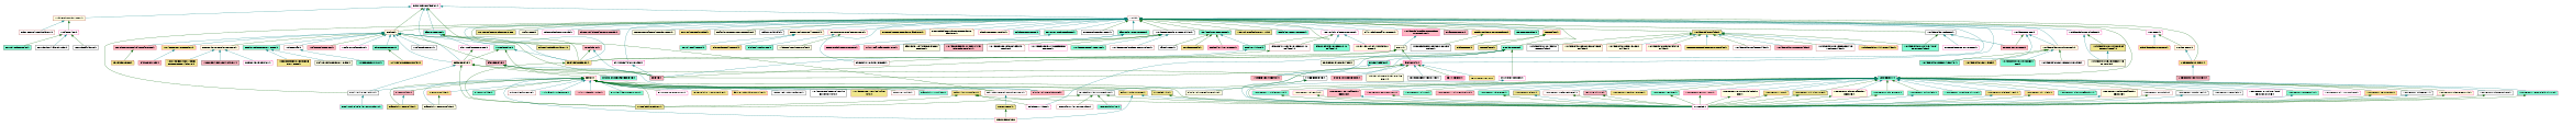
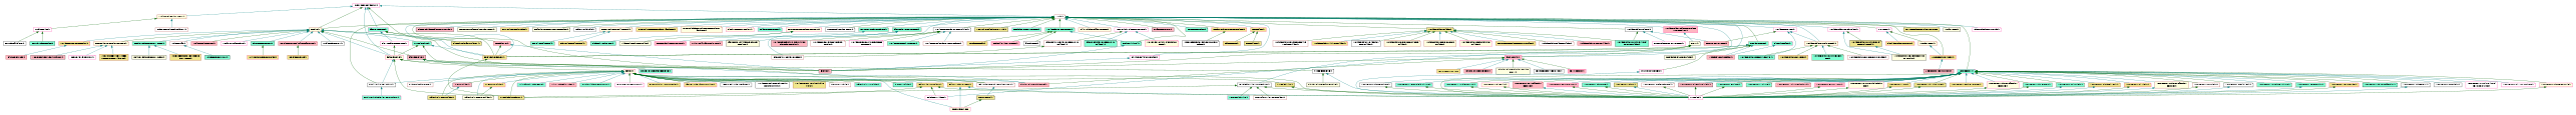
  digraph {
    node [color=brown fillcolor=white fontname=Helvetica fontsize=10 shape=note style=filled]
    edge [color=teal dir=back fontname=Helvetica fontsize=10 labelfontname=Helvetica labelfontsize=10 style=solid]
    n1 [color=deeppink fontcolor=black height=0.2 label="SubsystemCollection.h" width=0.4]
    n2 [fillcolor=lightyellow height=0.2 label="AudioEngineSubsystem.h" shape=box width=0.4]
    n3 [color=deeppink fillcolor=lightyellow height=0.2 label="EditorEngine.h" shape=box width=0.4]
    n4 [fillcolor=lightyellow height=0.2 label="Engine.h" shape=box width=0.4]
    n5 [color=deeppink fillcolor=aquamarine height=0.2 label="GameInstance.h" shape=box width=0.4]
    n6 [fillcolor=lightpink height=0.2 label="LocalPlayer.h" shape=box width=0.4]
    n7 [height=0.2 label="World.h" width=0.4]
    n8 [color=deeppink height=0.2 label="AudioDevice.h" width=0.4]
    n9 [height=0.2 label="SubsystemBlueprintLibrary.h" width=0.4]
    n10 [color=black height=0.2 label="BookMarkTypeActions.h" width=0.4]
    n11 [color=deeppink fillcolor=lightyellow height=0.2 label="Editor.h" width=0.4]
    n12 [color=black fillcolor=khaki height=0.2 label="UnrealEdSharedPCH.h" width=0.4]
    n13 [color=black height=0.2 label="UnrealEdEngine.h" width=0.4]
    n14 [color=black height=0.2 label="AudioDebugDraw.h" width=0.4]
    n15 [color=black fillcolor=aquamarine height=0.2 label="ChangeTransactor.h" shape=box width=0.4]
    n16 [color=black fillcolor=lightpink height=0.2 label="Engine.h" shape=box width=0.4]
    n17 [fillcolor=khaki height=0.2 label="EngineSharedPCH.h" shape=box width=0.4]
    n18 [color=black fillcolor=lightpink height=0.2 label="GameEngine.h" shape=box width=0.4]
    n19 [fillcolor=lightpink height=0.2 label="LevelSequenceBindingReference.h" width=0.4]
    n20 [fillcolor=lightpink height=0.2 label="MallocLeakReporter.h" shape=box width=0.4]
    n21 [color=deeppink height=0.2 label="MediaIOAudioDebug.h" shape=box width=0.4]
    n22 [color=deeppink fillcolor=khaki height=0.2 label="MovieSceneEventSection.h" width=0.4]
    n23 [fillcolor=lightyellow height=0.2 label="SceneViewExtensionContext.h" width=0.4]
    n24 [fillcolor=aquamarine height=0.2 label="StaticMeshSceneProxyDesc.h" shape=box width=0.4]
    n25 [fillcolor=aquamarine height=0.2 label="UnrealEngine.h" width=0.4]
    n26 [height=0.2 label="VoiceConfig.h" width=0.4]
    n27 [color=black fillcolor=khaki height=0.2 label="BlueprintPlatformLibrary.h" width=0.4]
    n28 [color=deeppink height=0.2 label="PlayInEditorDataTypes.h" shape=box width=0.4]
    n29 [height=0.2 label="EdModeInteractiveToolsContext.h" width=0.4]
    n30 [color=deeppink fillcolor=khaki height=0.2 label="AIPerceptionSystem.h" shape=box width=0.4]
    n31 [color=deeppink height=0.2 label="AISystem.h" width=0.4]
    n32 [color=deeppink fillcolor=aquamarine height=0.2 label="ActorFactory.h" width=0.4]
    n33 [color=black fillcolor=khaki height=0.2 label="AsyncRegisterLevelContext.cpp" shape=box width=0.4]
    n34 [color=black fillcolor=lightyellow height=0.2 label="AudioMeter.h" shape=box width=0.4]
    n35 [fillcolor=lightyellow height=0.2 label="BaseMeshFromSplinesTool.h" width=0.4]
    n36 [color=deeppink height=0.2 label="ChaosFleshCommands.h" width=0.4]
    n37 [height=0.2 label="ChaosSimModuleManager.h" shape=box width=0.4]
    n38 [color=black fillcolor=lightpink height=0.2 label="ChaosVehiclesEditorCommands.h" shape=box width=0.4]
    n39 [color=deeppink fillcolor=lightyellow height=0.2 label="ComponentReregisterContext.h" width=0.4]
    n40 [color=black fillcolor=lightyellow height=0.2 label="ContentBundleEngineSubsystem.h" shape=box width=0.4]
    n41 [fillcolor=khaki height=0.2 label="CurveLinearColorAtlas.h" shape=box width=0.4]
    n42 [color=black fillcolor=lightyellow height=0.2 label="DefaultManagerInstanceTracker.h" width=0.4]
    n43 [color=black height=0.2 label="EditorWorldUtils.h" width=0.4]
    n44 [color=black fillcolor=aquamarine height=0.2 label="EngineMinimal.h" width=0.4]
    n45 [color=deeppink fillcolor=lightpink height=0.2 label="EngineUtils.h" shape=box width=0.4]
    n46 [fillcolor=aquamarine height=0.2 label="EnvQueryDebugHelpers.h" width=0.4]
    n47 [fillcolor=khaki height=0.2 label="ExternalAssetDependencyGatherer.h" shape=box width=0.4]
    n48 [fillcolor=lightyellow height=0.2 label="ExternalObjectAndActorDependency\lGatherer.h" width=0.4]
    n49 [color=deeppink fillcolor=lightyellow height=0.2 label="FleshAssetConversion.h" width=0.4]
    n50 [color=deeppink fillcolor=aquamarine height=0.2 label="FolderDragDropOp.h" width=0.4]
    n51 [fillcolor=aquamarine height=0.2 label="GameplayCueManager.h" shape=box width=0.4]
    n52 [color=black height=0.2 label="HLODEngineSubsystem.h" width=0.4]
    n53 [color=black height=0.2 label="LevelEditorViewportSettings.h" shape=box width=0.4]
    n54 [color=black height=0.2 label="MovieSceneEntitySystemLinker.h" width=0.4]
    n55 [fillcolor=aquamarine height=0.2 label="NavigationSystemBase.h" width=0.4]
    n56 [color=deeppink height=0.2 label="NetworkPhysicsComponent.h" width=0.4]
    n57 [color=black fillcolor=khaki height=0.2 label="NetworkPredictionProxyInit.h" shape=box width=0.4]
    n58 [color=deeppink fillcolor=aquamarine height=0.2 label="ParticleSystemManager.h" shape=box width=0.4]
    n59 [color=deeppink height=0.2 label="PhysicsCollisionHandler.h" width=0.4]
    n60 [fillcolor=aquamarine height=0.2 label="PreviewScene.h" shape=box width=0.4]
    n61 [fillcolor=lightyellow height=0.2 label="SkinWeightProfileManager.h" width=0.4]
    n62 [color=deeppink fillcolor=khaki height=0.2 label="StaticMeshComponentHelper.h" width=0.4]
    n63 [color=black fillcolor=lightpink height=0.2 label="SurfaceIterators.h" shape=box width=0.4]
    n64 [color=deeppink fillcolor=khaki height=0.2 label="TraceFilter.h" shape=box width=0.4]
    n65 [color=black fillcolor=aquamarine height=0.2 label="TraceScreenshot.h" width=0.4]
    n66 [color=deeppink height=0.2 label="WorldDataLayers.h" shape=box width=0.4]
    n67 [fillcolor=lightyellow height=0.2 label="WorldPartitionRuntimeHash.h" width=0.4]
    n68 [color=black fillcolor=khaki height=0.2 label="WorldPartitionBuilder.h" width=0.4]
    n69 [color=deeppink fillcolor=lightpink height=0.2 label="WorldPartitionEditorPerProject\lUserSettings.h" shape=box width=0.4]
    n70 [color=black height=0.2 label="WorldPartitionHelpers.h" shape=box width=0.4]
    n71 [color=deeppink height=0.2 label="WorldPartitionLevelHelper.h" width=0.4]
    n72 [color=black height=0.2 label="SoundDefinitions.h" shape=box width=0.4]
    n73 [color=black fillcolor=aquamarine height=0.2 label="SoundNodeDoppler.h" shape=box width=0.4]
-   n74 [color=black height=0.2 label="SoundSubmixGraphNode.h" shape=box width=0.4]
    n75 [color=deeppink fillcolor=aquamarine height=0.2 label="BookmarkSingleViewportActions.h" width=0.4]
    n76 [color=deeppink height=0.2 label="UnrealEd.h" shape=box width=0.4]
    n77 [color=deeppink fillcolor=aquamarine height=0.2 label="AnimGraphNode_Base.h" shape=box width=0.4]
    n78 [fillcolor=lightpink height=0.2 label="AnimNodeEditModes.h" shape=box width=0.4]
    n79 [fillcolor=aquamarine height=0.2 label="BrushBuilderDragDropOp.h" shape=box width=0.4]
    n80 [fillcolor=lightpink height=0.2 label="DisplayClusterObjectRef.h" shape=box width=0.4]
    n81 [color=deeppink fillcolor=lightyellow height=0.2 label="FractureTool.cpp" shape=box width=0.4]
    n82 [fillcolor=khaki height=0.2 label="EditorModeManager.h" shape=box width=0.4]
    n83 [fillcolor=khaki height=0.2 label="EditorViewportClient.h" width=0.4]
    n84 [color=deeppink height=0.2 label="ExportTextDragDropOp.h" width=0.4]
    n85 [fillcolor=khaki height=0.2 label="ExternalDirtyActorsTracker.h" shape=box width=0.4]
    n86 [color=deeppink fillcolor=khaki height=0.2 label="GameModeInfoCustomizer.h" width=0.4]
    n87 [color=black height=0.2 label="LegacyEdModeInterfaces.h" shape=box width=0.4]
    n88 [color=black height=0.2 label="MovieSceneDirectorBlueprint\lConditionUtils.h" shape=box width=0.4]
    n89 [fillcolor=khaki height=0.2 label="MovieSceneDynamicBinding\lUtils.h" shape=box width=0.4]
    n90 [height=0.2 label="PersonaModule.h" shape=box width=0.4]
    n91 [color=deeppink fillcolor=aquamarine height=0.2 label="SGraphPinNumSlider.h" shape=box width=0.4]
    n92 [color=black fillcolor=lightyellow height=0.2 label="SGraphPinVector2DSlider.h" width=0.4]
    n93 [color=black fillcolor=khaki height=0.2 label="SGraphPinVectorSlider.h" shape=box width=0.4]
    n94 [color=deeppink fillcolor=khaki height=0.2 label="SVector2DSlider.h" width=0.4]
    n95 [color=black fillcolor=aquamarine height=0.2 label="SVector4Slider.h" shape=box width=0.4]
    n96 [color=black fillcolor=lightpink height=0.2 label="SVectorSlider.h" shape=box width=0.4]
    n97 [height=0.2 label="SubTrackEditorBase.h" shape=box width=0.4]
    n98 [color=black fillcolor=khaki height=0.2 label="UnrealEdMisc.h" shape=box width=0.4]
    n99 [color=black fillcolor=lightyellow height=0.2 label="DisplayClusterEditorEngine.h" shape=box width=0.4]
    n100 [color=black fillcolor=khaki height=0.2 label="FractureTool.h" width=0.4]
    n101 [color=deeppink height=0.2 label="SSkeletonWidget.h" width=0.4]
    n102 [color=deeppink fillcolor=khaki height=0.2 label="IAnimationDataController.h" shape=box width=0.4]
    n103 [color=deeppink fillcolor=aquamarine height=0.2 label="DisplayClusterGameEngine.h" shape=box width=0.4]
    n104 [fillcolor=khaki height=0.2 label="LevelSequence.h" width=0.4]
    n105 [fillcolor=lightpink height=0.2 label="ClipboardTypes.h" shape=box width=0.4]
    n106 [color=deeppink height=0.2 label="SceneViewExtension.h" width=0.4]
    n107 [fillcolor=khaki height=0.2 label="VPFullScreenUserWidget\l_PostProcessWithSVE.h" shape=box width=0.4]
    n108 [color=black fillcolor=lightpink height=0.2 label="VPRenderingBlueprintLibrary.h" shape=box width=0.4]
    n109 [fillcolor=khaki height=0.2 label="InstancedStaticMeshScene\lProxyDesc.h" shape=box width=0.4]
    n110 [color=black fillcolor=lightyellow height=0.2 label="SplineMeshSceneProxyDesc.h" shape=box width=0.4]
    n111 [color=black fillcolor=aquamarine height=0.2 label="VoiceDataCommon.h" width=0.4]
    n112 [color=black fillcolor=lightpink height=0.2 label="AIPerceptionComponent.h" shape=box width=0.4]
    n113 [fillcolor=lightyellow height=0.2 label="AISubsystem.h" width=0.4]
    n114 [color=deeppink fillcolor=khaki height=0.2 label="BlackboardComponent.h" width=0.4]
    n115 [color=deeppink fillcolor=aquamarine height=0.2 label="ActorFactoryAmbientSound.h" shape=box width=0.4]
    n116 [color=deeppink fillcolor=lightyellow height=0.2 label="ActorFactoryBlueprint.h" shape=box width=0.4]
    n117 [fillcolor=lightpink height=0.2 label="ActorFactoryBoxReflection\lCapture.h" width=0.4]
    n118 [fillcolor=khaki height=0.2 label="ActorFactoryCacheManager.h" shape=box width=0.4]
    n119 [color=deeppink fillcolor=lightpink height=0.2 label="ActorFactoryCameraActor.h" width=0.4]
    n120 [color=black fillcolor=aquamarine height=0.2 label="ActorFactoryCharacter.h" shape=box width=0.4]
    n121 [color=black fillcolor=khaki height=0.2 label="ActorFactoryClass.h" shape=box width=0.4]
    n122 [height=0.2 label="ActorFactoryDeferredDecal.h" width=0.4]
-   n123 [color=black fillcolor=lightpink height=0.2 label="TextureVolume.h" width=0.4]
+   n123 [color=black fillcolor=lightpink height=0.2 label="ActorFactoryDirectionalLight.h" width=0.4]
    n124 [fillcolor=aquamarine height=0.2 label="ActorFactoryEmitter.h" width=0.4]
    n125 [color=deeppink fillcolor=lightpink height=0.2 label="ActorFactoryEmptyActor.h" shape=box width=0.4]
    n126 [color=deeppink fillcolor=lightyellow height=0.2 label="ActorFactoryExponentialHeight\lFog.h" shape=box width=0.4]
    n127 [fillcolor=aquamarine height=0.2 label="ActorFactoryLocalFogVolume.h" width=0.4]
    n128 [fillcolor=khaki height=0.2 label="ActorFactoryNote.h" width=0.4]
    n129 [color=black fillcolor=khaki height=0.2 label="ActorFactoryPhysicsAsset.h" width=0.4]
    n130 [color=black fillcolor=aquamarine height=0.2 label="ActorFactoryPlanarReflection.h" width=0.4]
    n131 [color=deeppink fillcolor=lightyellow height=0.2 label="ActorFactoryPlaneReflection\lCapture.h" width=0.4]
    n132 [fillcolor=aquamarine height=0.2 label="ActorFactoryPlayerStart.h" shape=box width=0.4]
    n133 [fillcolor=aquamarine height=0.2 label="ActorFactoryPointLight.h" width=0.4]
    n134 [color=black height=0.2 label="ActorFactoryRectLight.h" shape=box width=0.4]
    n135 [color=deeppink height=0.2 label="ActorFactoryRuntimeVirtual\lTextureVolume.h" shape=box width=0.4]
    n136 [fillcolor=khaki height=0.2 label="ActorFactorySkeletalMesh.h" width=0.4]
    n137 [color=deeppink height=0.2 label="ActorFactorySkyAtmosphere.h" width=0.4]
    n138 [color=deeppink fillcolor=khaki height=0.2 label="ActorFactorySkyLight.h" width=0.4]
    n139 [fillcolor=lightyellow height=0.2 label="ActorFactorySphereReflection\lCapture.h" shape=box width=0.4]
    n140 [height=0.2 label="ActorFactorySpotLight.h" shape=box width=0.4]
    n141 [color=black height=0.2 label="ActorFactoryStaticMesh.h" width=0.4]
    n142 [fillcolor=aquamarine height=0.2 label="ActorFactoryTargetPoint.h" shape=box width=0.4]
    n143 [color=deeppink fillcolor=khaki height=0.2 label="ActorFactoryTextRender.h" width=0.4]
    n144 [color=black height=0.2 label="ActorFactoryTriggerBox.h" width=0.4]
    n145 [color=deeppink fillcolor=lightyellow height=0.2 label="ActorFactoryTriggerCapsule.h" width=0.4]
    n146 [color=black height=0.2 label="ActorFactoryTriggerSphere.h" shape=box width=0.4]
    n147 [color=deeppink fillcolor=aquamarine height=0.2 label="ActorFactoryVectorFieldVolume.h" width=0.4]
    n148 [fillcolor=aquamarine height=0.2 label="ActorFactoryVolume.h" width=0.4]
    n149 [fillcolor=lightpink height=0.2 label="ActorFactoryVolumetricCloud.h" width=0.4]
    n150 [fillcolor=aquamarine height=0.2 label="RevolveSplineTool.h" width=0.4]
    n151 [fillcolor=khaki height=0.2 label="TriangulateSplinesTool.h" width=0.4]
    n152 [color=black fillcolor=aquamarine height=0.2 label="SkeletalMeshTypes.h" shape=box width=0.4]
    n153 [color=black fillcolor=lightyellow height=0.2 label="WidgetBlueprintCompiler.h" shape=box width=0.4]
    n154 [fillcolor=lightpink height=0.2 label="DisplayClusterHelpers.h" shape=box width=0.4]
    n155 [color=black fillcolor=lightyellow height=0.2 label="IDisplayClusterDisplayDevice\lProxy.h" shape=box width=0.4]
    n156 [color=black height=0.2 label="LandscapeSplineProxies.h" shape=box width=0.4]
    n157 [color=deeppink fillcolor=lightpink height=0.2 label="PawnIterator.h" shape=box width=0.4]
    n158 [fillcolor=khaki height=0.2 label="Texture2DArray.cpp" width=0.4]
    n159 [color=deeppink fillcolor=lightpink height=0.2 label="EQSRenderingComponent.h" width=0.4]
    n160 [fillcolor=lightpink height=0.2 label="AnimNotify_GameplayCue.h" shape=box width=0.4]
    n161 [color=black fillcolor=lightyellow height=0.2 label="GameplayAbilitiesDeveloper\lSettings.h" width=0.4]
    n162 [color=deeppink fillcolor=aquamarine height=0.2 label="ActorPositioning.h" width=0.4]
    n163 [height=0.2 label="STransformViewportToolbar.h" shape=box width=0.4]
    n164 [height=0.2 label="MovieSceneBlenderSystemHelper.h" width=0.4]
    n165 [color=black fillcolor=lightpink height=0.2 label="MovieSceneEntitySystemLinker\lSharedExtension.h" shape=box width=0.4]
    n166 [height=0.2 label="MovieSceneOverlappingEntity\lTracker.h" width=0.4]
    n167 [color=deeppink height=0.2 label="MovieScenePreAnimatedState\lStorage.h" width=0.4]
    n168 [fillcolor=aquamarine height=0.2 label="MovieSceneTrackInstance.h" width=0.4]
    n169 [color=black height=0.2 label="GraphAStar.h" width=0.4]
    n170 [fillcolor=khaki height=0.2 label="LandscapeEdit.h" shape=box width=0.4]
    n171 [color=deeppink fillcolor=lightpink height=0.2 label="PathFollowingManager.h" width=0.4]
    n172 [height=0.2 label="ChaosSimModuleManagerAsync\lCallback.h" shape=box width=0.4]
    n173 [color=black fillcolor=aquamarine height=0.2 label="ChaosVehicleManagerAsync\lCallback.h" width=0.4]
    n174 [color=deeppink fillcolor=lightyellow height=0.2 label="MoverNetworkPhysicsLiaison\lBase.h" width=0.4]
    n175 [color=deeppink fillcolor=aquamarine height=0.2 label="BlueprintEditor.h" width=0.4]
    n176 [fillcolor=lightpink height=0.2 label="WidgetBlueprintEditor.h" shape=box width=0.4]
    n177 [color=black fillcolor=lightyellow height=0.2 label="PackedLevelActorBuilder.h" shape=box width=0.4]
    n178 [color=deeppink height=0.2 label="ThumbnailHelpers.h" width=0.4]
    n179 [color=black height=0.2 label="InstancedStaticMeshComponent\lHelper.h" width=0.4]
    n180 [fillcolor=khaki height=0.2 label="ObjectTrace.h" shape=box width=0.4]
    n181 [color=black fillcolor=khaki height=0.2 label="TraceFilters.h" shape=box width=0.4]
    n182 [fillcolor=lightpink height=0.2 label="DataLayerManager.h" width=0.4]
    n183 [color=black fillcolor=aquamarine height=0.2 label="WorldPartitionStreamingPolicy.h" shape=box width=0.4]
    n184 [height=0.2 label="WorldPartitionConvertCommandlet.h" shape=box width=0.4]
    n185 [fillcolor=khaki height=0.2 label="WorldPartitionConverter.h" width=0.4]
    n186 [fillcolor=aquamarine height=0.2 label="WorldPartitionRuntimeHash\lSet.h" width=0.4]
    n187 [fillcolor=khaki height=0.2 label="BaseIteratePackagesCommandlet.h" width=0.4]
    n188 [height=0.2 label="WorldPartitionFoliageBuilder.h" width=0.4]
    n189 [fillcolor=lightpink height=0.2 label="WorldPartitionHLODsBuilder.h" shape=box width=0.4]
    n190 [height=0.2 label="WorldPartitionLandscapeSpline\lMeshesBuilder.h" shape=box width=0.4]
    n191 [color=deeppink fillcolor=khaki height=0.2 label="WorldPartitionMiniMapBuilder.h" width=0.4]
    n192 [color=black height=0.2 label="WorldPartitionNavigation\lDataBuilder.h" width=0.4]
    n193 [fillcolor=lightyellow height=0.2 label="WorldPartitionRenameDuplicate\lBuilder.h" width=0.4]
    n194 [fillcolor=lightyellow height=0.2 label="WorldPartitionResaveActors\lBuilder.h" shape=box width=0.4]
    n195 [color=black fillcolor=aquamarine height=0.2 label="WorldPartitionRuntimeVirtual\lTextureBuilder.h" shape=box width=0.4]
    n196 [color=deeppink fillcolor=lightyellow height=0.2 label="WorldPartitionStaticLighting\lBuilder.h" width=0.4]
    n197 [color=black fillcolor=lightyellow height=0.2 label="Proxy.h" width=0.4]
    n198 [color=deeppink height=0.2 label="ExternalDataLayerManager.h" width=0.4]
    n199 [color=black fillcolor=lightyellow height=0.2 label="WorldPartitionLevelStreaming\lDynamic.h" shape=box width=0.4]
    n200 [color=black fillcolor=khaki height=0.2 label="WorldPartitionRuntimeLevel\lStreamingCell.h" width=0.4]
    n1 -> n2
    n1 -> n3
    n1 -> n4 [color=darkgreen]
    n1 -> n5
    n1 -> n6 [color=darkgreen]
    n1 -> n7
    n2 -> n8 [color=darkgreen]
    n2 -> n9
    n3 -> n10
    n3 -> n11 [color=darkgreen]
    n3 -> n12 [color=darkgreen]
    n3 -> n13 [color=darkgreen]
    n4 -> n3
    n4 -> n14
    n4 -> n15
    n4 -> n16 [color=darkgreen]
    n4 -> n17
    n4 -> n18 [color=darkgreen]
    n4 -> n19
    n4 -> n20 [color=darkgreen]
    n4 -> n21
    n4 -> n22
    n4 -> n23 [color=darkgreen]
    n4 -> n24
    n4 -> n25
    n4 -> n26
    n5 -> n17 [color=darkgreen]
    n5 -> n27 [color=darkgreen]
    n5 -> n28
    n6 -> n16
    n6 -> n17 [color=darkgreen]
    n7 -> n4 [color=darkgreen]
    n7 -> n10 [color=darkgreen]
    n7 -> n17
    n7 -> n29 [color=darkgreen]
    n7 -> n30 [color=darkgreen]
    n7 -> n31 [color=darkgreen]
    n7 -> n32 [color=darkgreen]
    n7 -> n33 [color=darkgreen]
    n7 -> n34
    n7 -> n35
    n7 -> n36
    n7 -> n37
    n7 -> n38
    n7 -> n39
    n7 -> n40
    n7 -> n41
    n7 -> n42 [color=darkgreen]
    n7 -> n43
    n7 -> n44 [color=darkgreen]
    n7 -> n45
    n7 -> n46
    n7 -> n47
    n7 -> n48
    n7 -> n49
    n7 -> n50
    n7 -> n51
    n7 -> n52 [color=darkgreen]
    n7 -> n53
    n7 -> n54 [color=darkgreen]
    n7 -> n55 [color=darkgreen]
    n7 -> n56
    n7 -> n57 [color=darkgreen]
    n7 -> n58 [color=darkgreen]
    n7 -> n59
    n7 -> n60 [color=darkgreen]
    n7 -> n61
    n7 -> n62 [color=darkgreen]
    n7 -> n63 [color=darkgreen]
    n7 -> n64
    n7 -> n65
    n7 -> n66
    n7 -> n67
    n7 -> n68 [color=darkgreen]
    n7 -> n69
    n7 -> n70 [color=darkgreen]
    n7 -> n71
    n8 -> n72 [color=darkgreen]
    n8 -> n73 [color=darkgreen]
-   n8 -> n74
    n10 -> n75
    n11 -> n10
    n11 -> n12 [color=darkgreen]
    n11 -> n29 [color=darkgreen]
    n11 -> n76 [color=darkgreen]
    n11 -> n77
    n11 -> n78
    n11 -> n79
    n11 -> n80
    n11 -> n81
    n11 -> n82 [color=darkgreen]
    n11 -> n83
    n11 -> n84 [color=darkgreen]
    n11 -> n85
    n11 -> n86 [color=darkgreen]
    n11 -> n87
    n11 -> n88
    n11 -> n89 [color=darkgreen]
    n11 -> n90 [color=darkgreen]
    n11 -> n91 [color=darkgreen]
    n11 -> n92
    n11 -> n93 [color=darkgreen]
    n11 -> n94
    n11 -> n95 [color=darkgreen]
    n11 -> n96 [color=darkgreen]
    n11 -> n97
    n11 -> n98 [color=darkgreen]
    n13 -> n76
    n13 -> n99 [color=darkgreen]
    n15 -> n102 [color=darkgreen]
    n17 -> n12 [color=darkgreen]
    n18 -> n16 [color=darkgreen]
    n18 -> n80
    n18 -> n103 [color=darkgreen]
    n19 -> n104 [color=darkgreen]
    n22 -> n105
    n23 -> n106
    n23 -> n107
    n23 -> n108
    n24 -> n109
    n24 -> n110
    n25 -> n3 [color=darkgreen]
    n25 -> n16 [color=darkgreen]
    n25 -> n17
    n26 -> n111
    n28 -> n3 [color=darkgreen]
    n29 -> n100
    n30 -> n112
    n31 -> n113 [color=darkgreen]
    n31 -> n114
    n32 -> n76 [color=darkgreen]
    n32 -> n115 [color=darkgreen]
    n32 -> n116
    n32 -> n117 [color=darkgreen]
    n32 -> n118
    n32 -> n119
    n32 -> n120
    n32 -> n121
    n32 -> n122
    n32 -> n123
    n32 -> n124 [color=darkgreen]
    n32 -> n125
    n32 -> n126
    n32 -> n127
    n32 -> n128
    n32 -> n129 [color=darkgreen]
    n32 -> n130 [color=darkgreen]
    n32 -> n131
    n32 -> n132 [color=darkgreen]
    n32 -> n133 [color=darkgreen]
    n32 -> n134
    n32 -> n135
    n32 -> n136
    n32 -> n137
    n32 -> n138
    n32 -> n139
    n32 -> n140 [color=darkgreen]
    n32 -> n141 [color=darkgreen]
    n32 -> n142
    n32 -> n143 [color=darkgreen]
    n32 -> n144 [color=darkgreen]
    n32 -> n145 [color=darkgreen]
    n32 -> n146
    n32 -> n147
    n32 -> n148 [color=darkgreen]
    n32 -> n149
    n35 -> n150
    n35 -> n151
    n39 -> n152
    n39 -> n153 [color=darkgreen]
    n44 -> n16
    n45 -> n16 [color=darkgreen]
    n45 -> n80 [color=darkgreen]
    n45 -> n154
    n45 -> n155 [color=darkgreen]
    n45 -> n156
    n45 -> n157 [color=darkgreen]
    n45 -> n158
    n46 -> n159
    n51 -> n160
    n51 -> n161
    n53 -> n12 [color=darkgreen]
    n53 -> n76 [color=darkgreen]
    n53 -> n162 [color=darkgreen]
    n53 -> n163 [color=darkgreen]
    n54 -> n164
    n54 -> n165 [color=darkgreen]
    n54 -> n166 [color=darkgreen]
    n54 -> n167 [color=darkgreen]
    n54 -> n168
    n55 -> n44
    n55 -> n169 [color=darkgreen]
    n55 -> n170 [color=darkgreen]
    n55 -> n171 [color=darkgreen]
    n56 -> n172 [color=darkgreen]
    n56 -> n173
    n56 -> n174
    n59 -> n16
    n60 -> n17 [color=darkgreen]
    n60 -> n101
-   n60 -> n175
    n60 -> n176
    n60 -> n177 [color=darkgreen]
    n60 -> n178 [color=darkgreen]
    n62 -> n179 [color=darkgreen]
    n64 -> n180 [color=darkgreen]
    n64 -> n181 [color=darkgreen]
    n66 -> n67
    n66 -> n182 [color=darkgreen]
    n66 -> n183
    n67 -> n183 [color=darkgreen]
    n67 -> n184 [color=darkgreen]
    n67 -> n185 [color=darkgreen]
    n67 -> n186
    n68 -> n187
    n68 -> n188 [color=darkgreen]
    n68 -> n189
    n68 -> n190 [color=darkgreen]
    n68 -> n191
    n68 -> n192 [color=darkgreen]
    n68 -> n193 [color=darkgreen]
    n68 -> n194
    n68 -> n195 [color=darkgreen]
    n68 -> n196 [color=darkgreen]
    n69 -> n197
    n70 -> n182
    n70 -> n195 [color=darkgreen]
    n70 -> n198
    n71 -> n199
    n71 -> n200 [color=darkgreen]
    n82 -> n76
    n82 -> n81
    n83 -> n12 [color=darkgreen]
    n83 -> n76 [color=darkgreen]
    n83 -> n101 [color=darkgreen]
    n94 -> n92 [color=darkgreen]
    n96 -> n93
    n98 -> n76 [color=darkgreen]
    n100 -> n81 [color=darkgreen]
    n113 -> n30
    n115 -> n76 [color=darkgreen]
    n116 -> n76 [color=darkgreen]
    n117 -> n76
    n119 -> n76 [color=darkgreen]
    n120 -> n76 [color=darkgreen]
    n121 -> n76
    n122 -> n76 [color=darkgreen]
    n123 -> n76 [color=darkgreen]
    n124 -> n76 [color=darkgreen]
    n125 -> n76 [color=darkgreen]
    n126 -> n76 [color=darkgreen]
    n128 -> n76 [color=darkgreen]
    n129 -> n76 [color=darkgreen]
    n131 -> n76 [color=darkgreen]
    n132 -> n76 [color=darkgreen]
    n133 -> n76
    n136 -> n76
    n138 -> n76 [color=darkgreen]
    n139 -> n76
    n140 -> n76 [color=darkgreen]
    n141 -> n76
    n142 -> n76
    n143 -> n76 [color=darkgreen]
    n144 -> n76
    n145 -> n76 [color=darkgreen]
    n146 -> n76 [color=darkgreen]
    n147 -> n76 [color=darkgreen]
    n172 -> n37 [color=darkgreen]
    n175 -> n176
    n178 -> n76
    n197 -> n16 [color=darkgreen]
    n197 -> n17 [color=darkgreen]
    n197 -> n45 [color=darkgreen]
    n200 -> n199
  }
